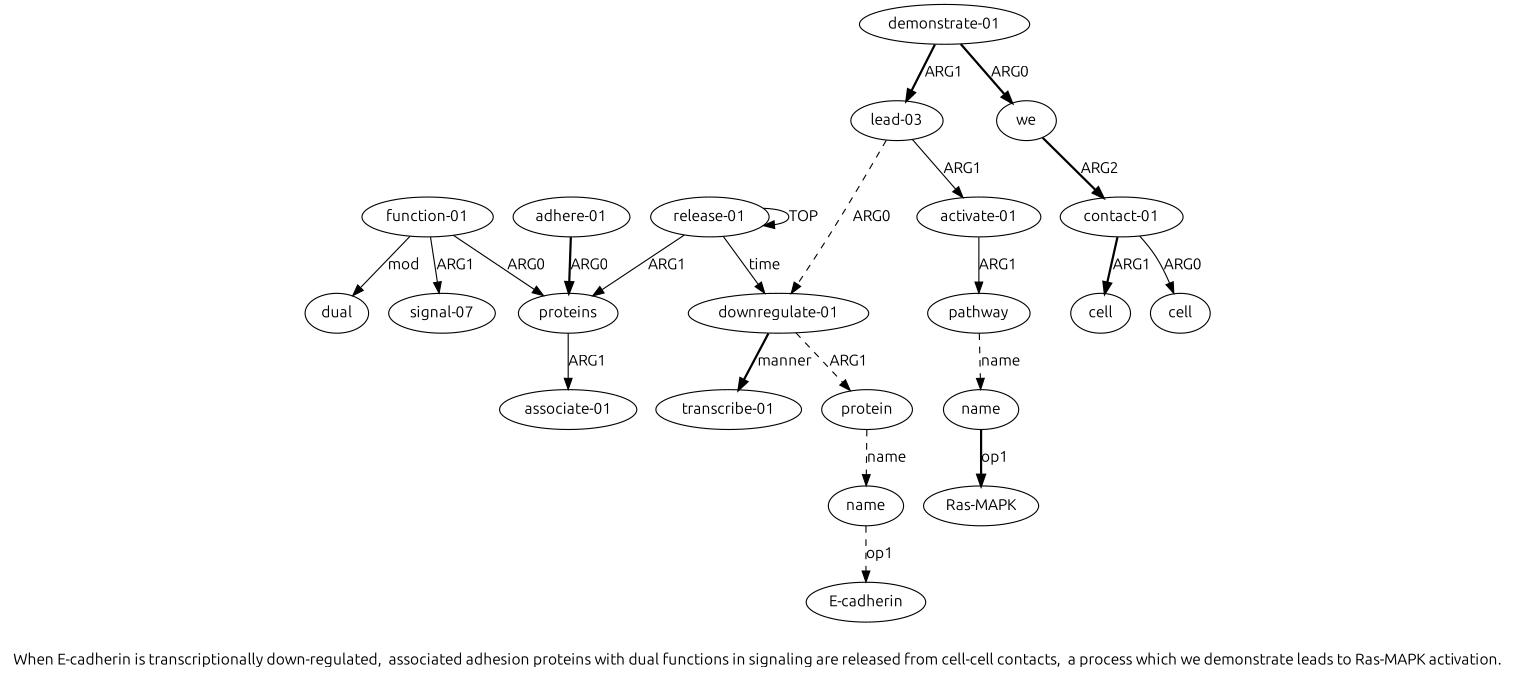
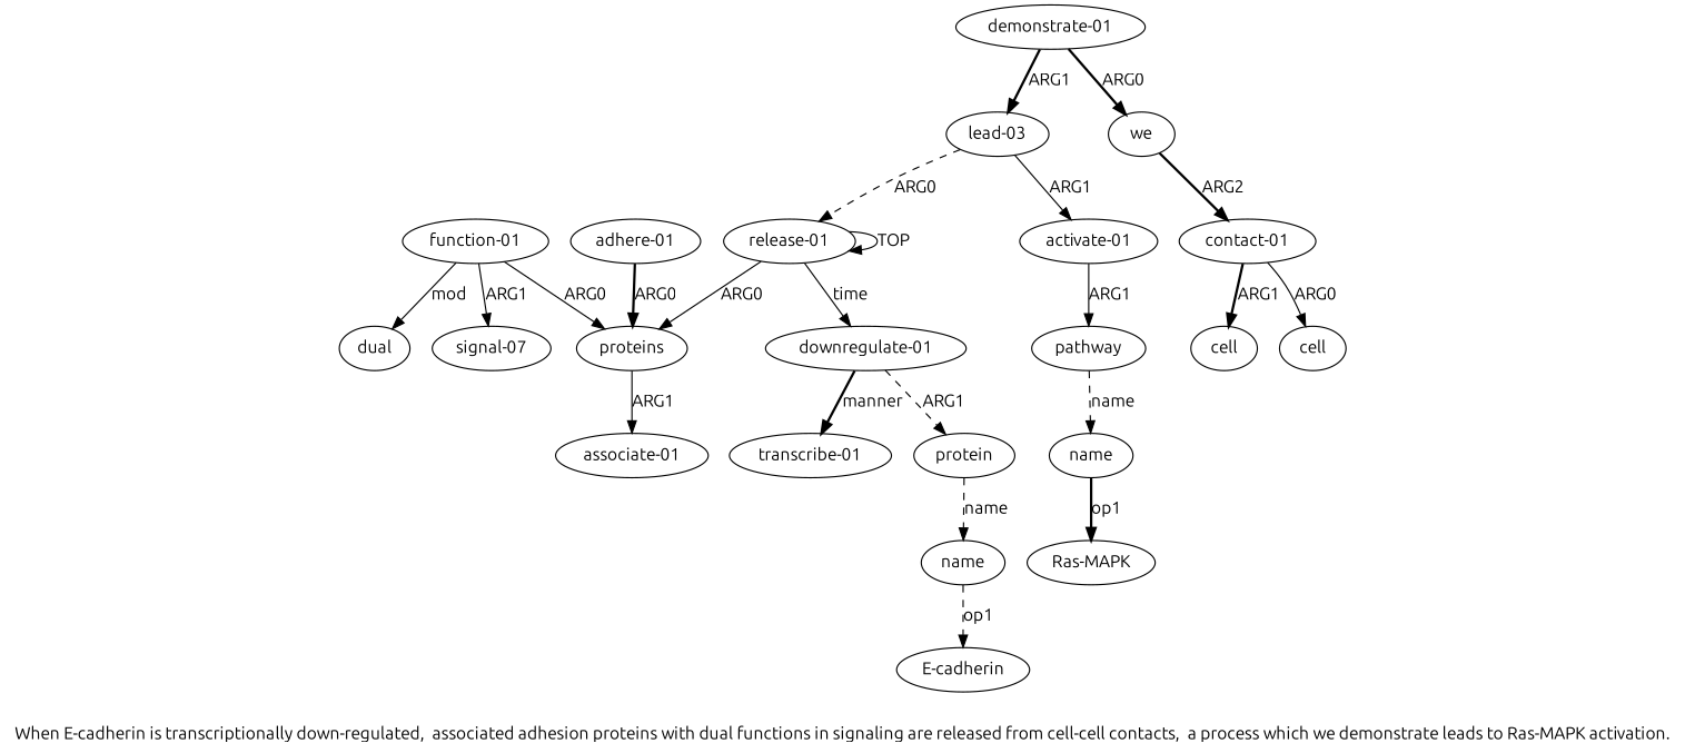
  digraph {
    fontname=Ubuntu
    label="When E-cadherin is transcriptionally down-regulated,  associated adhesion proteins with dual functions in signaling are released from cell-cell contacts,  a process which we demonstrate leads to Ras-MAPK activation."
    node [color=black fontname=Ubuntu gold_ind=-1 gold_label=name test_ind=-1 test_label=name]
    edge [color=black fontname=Ubuntu gold_label=ARG1 style=solid test_label=ARG1]
    n1 [gold_ind=15 gold_label="activate-01" label="activate-01" test_ind=15 test_label="activate-01"]
    n2 [gold_ind=16 gold_label=pathway label=pathway test_ind=16 test_label=pathway]
    n3 [gold_ind=17 label=name test_ind=17]
    n4 [gold_label="Ras-MAPK" label="Ras-MAPK" test_label="Ras-MAPK"]
    n5 [gold_ind=14 gold_label="lead-03" label="lead-03" test_ind=14 test_label="lead-03"]
    n6 [gold_ind=0 gold_label="release-01" label="release-01" test_ind=0 test_label="release-01"]
    n7 [gold_ind=10 gold_label="downregulate-01" label="downregulate-01" test_ind=10 test_label="downregulate-01"]
    n8 [gold_ind=1 gold_label=proteins label=proteins test_ind=1 test_label=proteins]
    n9 [gold_ind=11 gold_label=protein label=protein test_ind=11 test_label=protein]
    n10 [gold_ind=13 gold_label="transcribe-01" label="transcribe-01" test_ind=13 test_label="transcribe-01"]
    n11 [gold_ind=3 gold_label="associate-01" label="associate-01" test_ind=3 test_label="associate-01"]
    n12 [gold_ind=7 gold_label="contact-01" label="contact-01" test_ind=7 test_label="contact-01"]
    n13 [gold_ind=9 gold_label=cell label=cell test_ind=9 test_label=cell]
    n14 [gold_ind=8 gold_label=cell label=cell test_ind=8 test_label=cell]
    n15 [gold_ind=12 label=name test_ind=12]
    n16 [gold_label="E-cadherin" label="E-cadherin" test_label="E-cadherin"]
    n17 [gold_ind=19 gold_label=we label=we test_ind=19 test_label=we]
    n18 [gold_ind=18 gold_label="demonstrate-01" label="demonstrate-01" test_ind=18 test_label="demonstrate-01"]
    n19 [gold_ind=2 gold_label="adhere-01" label="adhere-01" test_ind=2 test_label="adhere-01"]
    n20 [gold_ind=4 gold_label="function-01" label="function-01" test_ind=4 test_label="function-01"]
    n21 [gold_ind=6 gold_label=dual label=dual test_ind=6 test_label=dual]
    n22 [gold_ind=5 gold_label="signal-07" label="signal-07" test_ind=5 test_label="signal-07"]
    n1 -> n2 [label=ARG1]
    n2 -> n3 [gold_label=name label=name style=dashed test_label=name]
    n3 -> n4 [gold_label=op1 label=op1 style=bold test_label=op1]
    n5 -> n1 [label=ARG1]
-   n5 -> n7 [gold_label=ARG0 label=ARG0 style=dashed test_label=ARG0]
+   n5 -> n6 [gold_label=ARG0 label=ARG0 style=dashed test_label=ARG0]
    n6 -> n6 [gold_label=TOP label=TOP test_label=TOP]
    n6 -> n7 [gold_label=time label=time test_label=time]
-   n6 -> n8 [label=ARG1]
+   n6 -> n8 [label=ARG0]
    n7 -> n9 [label=ARG1 style=dashed]
    n7 -> n10 [gold_label=manner label=manner style=bold test_label=manner]
    n8 -> n11 [label=ARG1]
    n9 -> n15 [gold_label=name label=name style=dashed test_label=name]
    n12 -> n13 [label=ARG1 style=bold]
    n12 -> n14 [gold_label=ARG0 label=ARG0 test_label=ARG0]
    n15 -> n16 [gold_label=op1 label=op1 style=dashed test_label=op1]
    n17 -> n12 [gold_label=ARG2 label=ARG2 style=bold test_label=ARG2]
    n18 -> n5 [label=ARG1 style=bold]
    n18 -> n17 [gold_label=ARG0 label=ARG0 style=bold test_label=ARG0]
    n19 -> n8 [gold_label=ARG0 label=ARG0 style=bold test_label=ARG0]
    n20 -> n8 [gold_label=ARG0 label=ARG0 test_label=ARG0]
    n20 -> n21 [gold_label=mod label=mod test_label=mod]
    n20 -> n22 [label=ARG1]
  }
